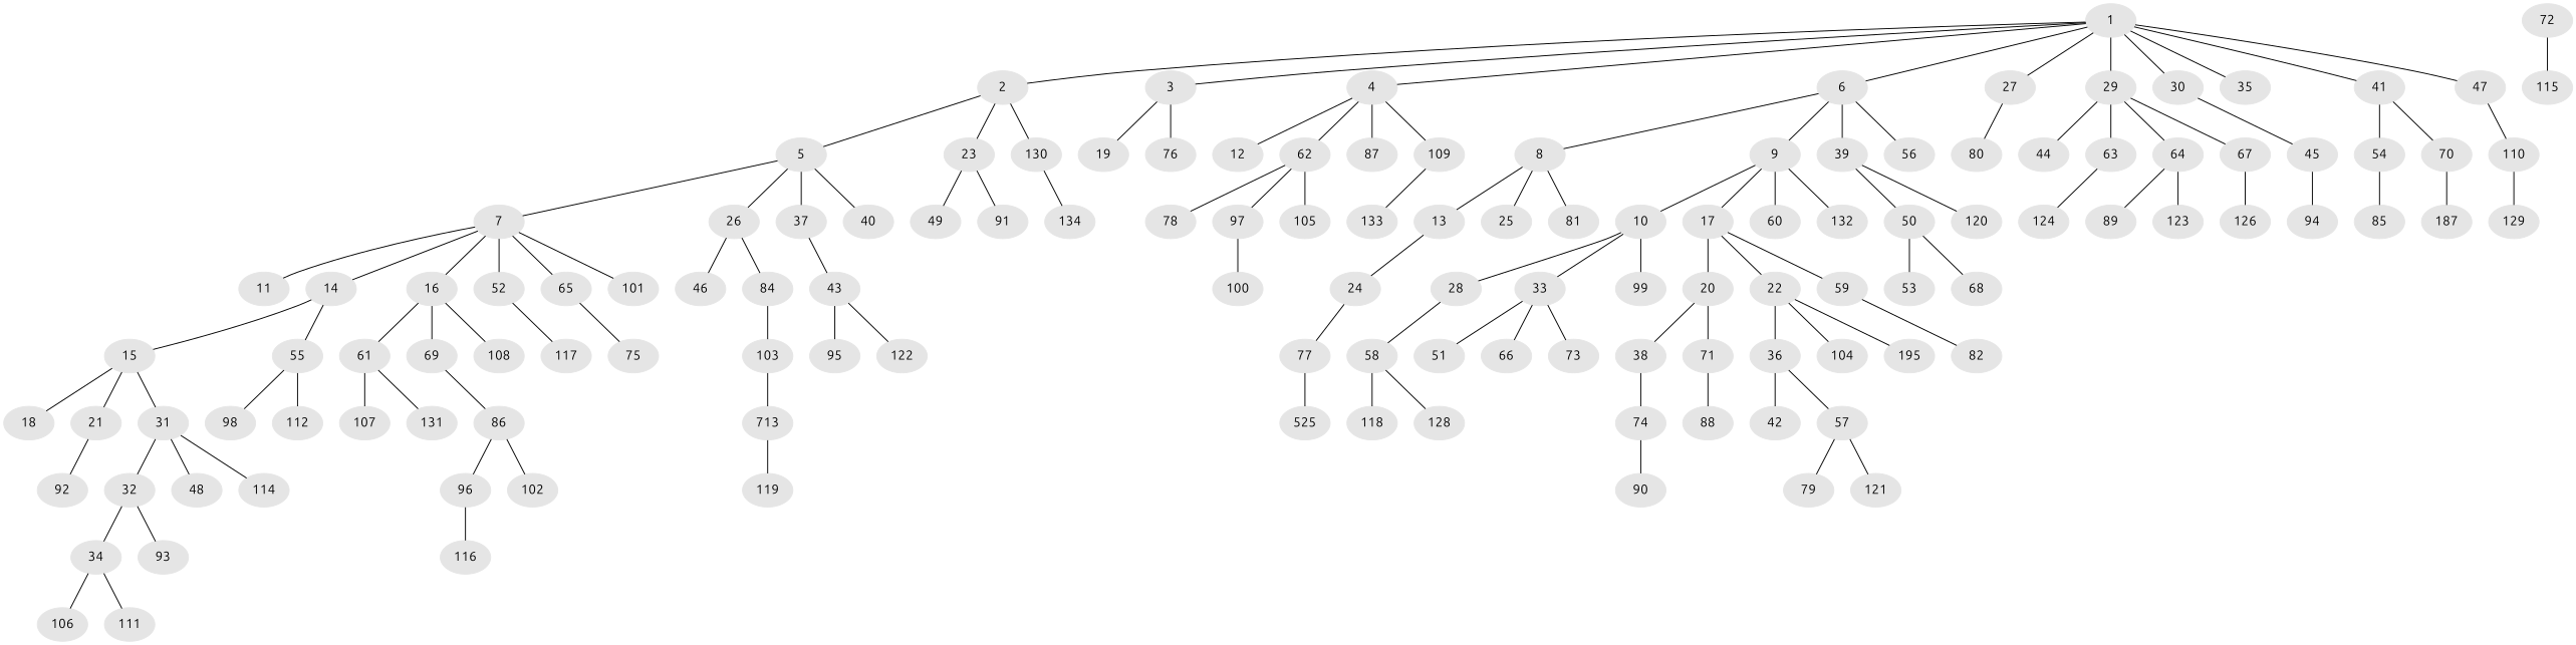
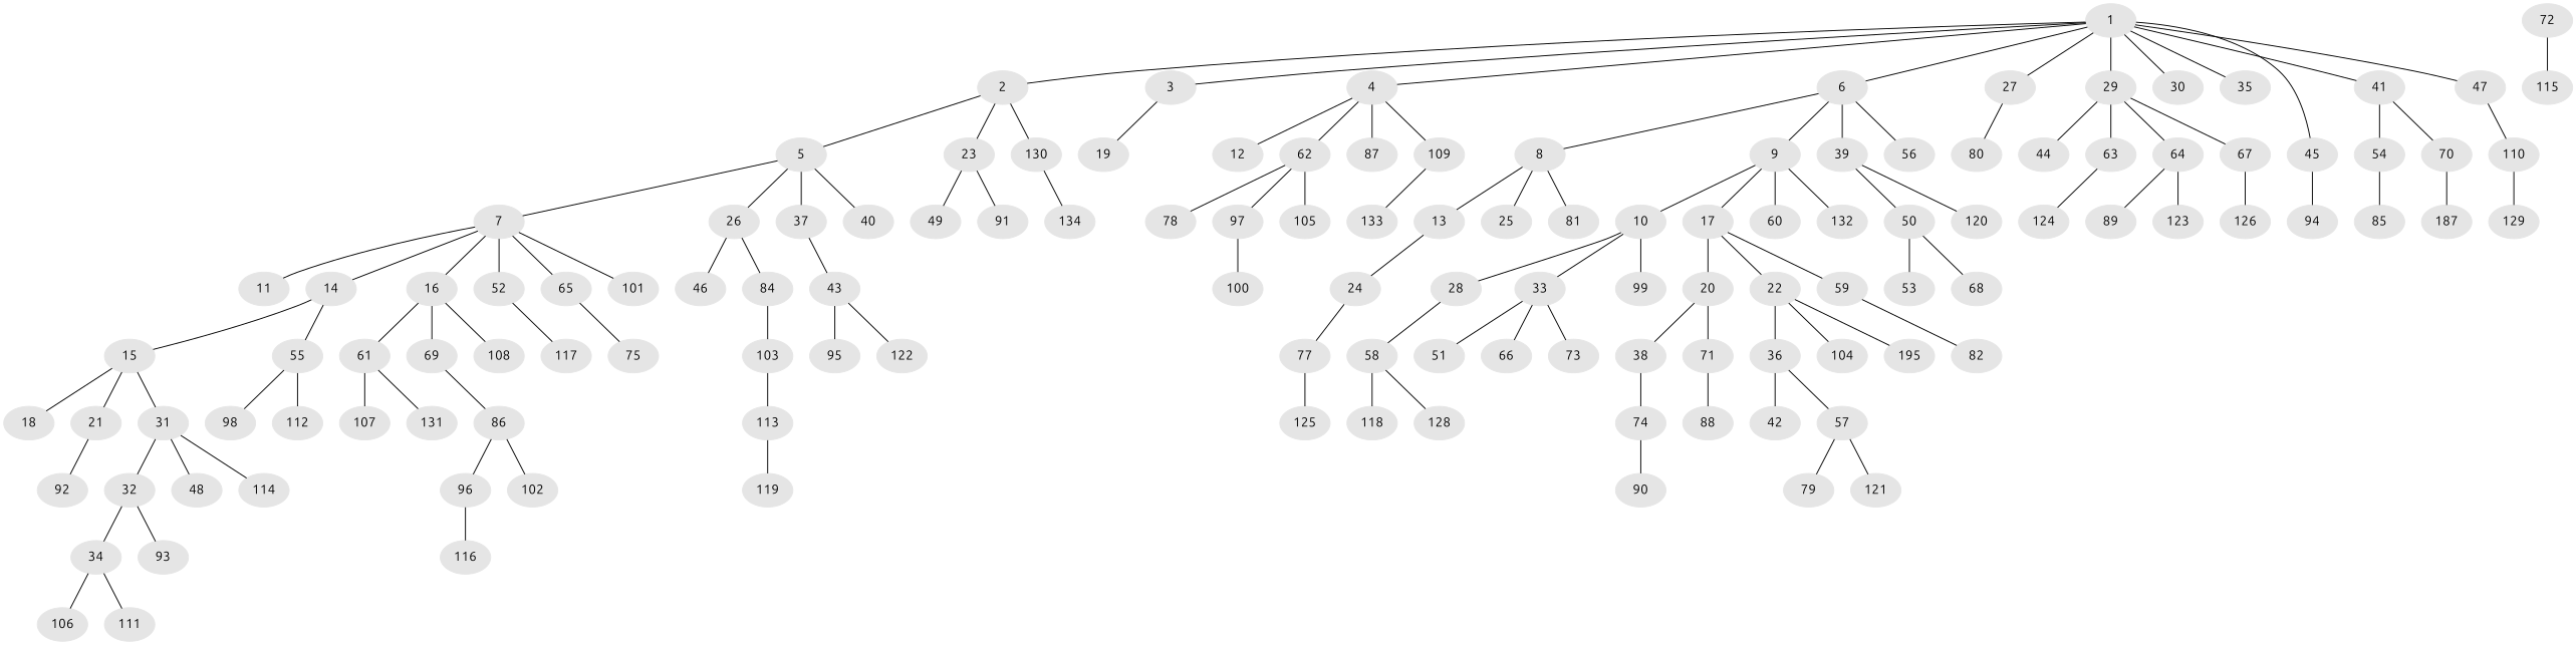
  graph {
    fontname=Ubuntu
    node [color=gray90 fontname=Ubuntu style=filled]
    edge [fontname=Ubuntu]
    1
    2
    3
    4
    6
    27
    29
    30
    35
    41
    45
    47
    5
    23
    130
    19
-   76
    12
    62
    87
    109
    8
    9
    39
    56
    80
    44
    63
    64
    67
    54
    70
    94
    110
    7
    26
    37
    40
    49
    91
    134
    78
    97
    105
    133
    11
    14
    16
    52
    65
    101
    46
    84
    43
    13
    25
    81
    10
    17
    60
    132
    50
    120
    15
    55
    61
    69
    108
    117
    75
    24
    28
    33
    99
    20
    22
    59
    58
    51
    66
    73
    77
    18
    21
    31
    98
    112
    92
    32
    48
    114
    107
    131
    86
    38
    71
    36
    104
    n99 [label=195]
    82
    74
    88
    42
    57
-   125 [label=525]
+   125
    103
    118
    128
    124
    89
    123
    126
    34
    93
    106
    111
    79
    121
    95
    122
    90
    53
    68
    85
    n125 [label=187]
    129
    100
    72
    115
    96
    102
-   113 [label=713]
+   113
    116
    119
    1 -- 2
    1 -- 3
    1 -- 4
    1 -- 6
    1 -- 27
    1 -- 29
    1 -- 30
    1 -- 35
    1 -- 41
-   30 -- 45
+   1 -- 45
    1 -- 47
    2 -- 5
    2 -- 23
    2 -- 130
    3 -- 19
-   3 -- 76
    4 -- 12
    4 -- 62
    4 -- 87
    4 -- 109
    6 -- 8
    6 -- 9
    6 -- 39
    6 -- 56
    27 -- 80
    29 -- 44
    29 -- 63
    29 -- 64
    29 -- 67
    41 -- 54
    41 -- 70
    45 -- 94
    47 -- 110
    5 -- 7
    5 -- 26
    5 -- 37
    5 -- 40
    23 -- 49
    23 -- 91
    130 -- 134
    62 -- 78
    62 -- 97
    62 -- 105
    109 -- 133
    8 -- 13
    8 -- 25
    8 -- 81
    9 -- 10
    9 -- 17
    9 -- 60
    9 -- 132
    39 -- 50
    39 -- 120
    63 -- 124
    64 -- 89
    64 -- 123
    67 -- 126
    54 -- 85
    70 -- n125
    110 -- 129
    7 -- 11
    7 -- 14
    7 -- 16
    7 -- 52
    7 -- 65
    7 -- 101
    26 -- 46
    26 -- 84
    37 -- 43
    97 -- 100
    14 -- 15
    14 -- 55
    16 -- 61
    16 -- 69
    16 -- 108
    52 -- 117
    65 -- 75
    84 -- 103
    43 -- 95
    43 -- 122
    13 -- 24
    10 -- 28
    10 -- 33
    10 -- 99
    17 -- 20
    17 -- 22
    17 -- 59
    50 -- 53
    50 -- 68
    15 -- 18
    15 -- 21
    15 -- 31
    55 -- 98
    55 -- 112
    61 -- 107
    61 -- 131
    69 -- 86
    24 -- 77
    28 -- 58
    33 -- 51
    33 -- 66
    33 -- 73
    20 -- 38
    20 -- 71
    22 -- 36
    22 -- 104
    22 -- n99
    59 -- 82
    58 -- 118
    58 -- 128
    77 -- 125
    21 -- 92
    31 -- 32
    31 -- 48
    31 -- 114
    32 -- 34
    32 -- 93
    86 -- 96
    86 -- 102
    38 -- 74
    71 -- 88
    36 -- 42
    36 -- 57
    74 -- 90
    57 -- 79
    57 -- 121
    103 -- 113
    34 -- 106
    34 -- 111
    72 -- 115
    96 -- 116
    113 -- 119
  }
